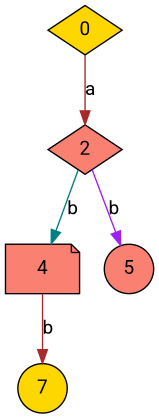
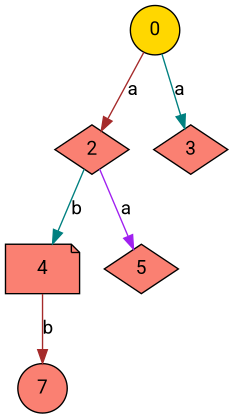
  strict digraph {
    fontname=Roboto
    node [fillcolor=salmon fontname=Roboto shape=circle style=filled]
    edge [color=teal fontname=Roboto]
    2 [shape=diamond]
    4 [shape=note]
-   5
-   7 [fillcolor=gold]
-   0 [fillcolor=gold shape=diamond]
+   5 [shape=diamond]
+   7
+   0 [fillcolor=gold]
+   3 [shape=diamond]
    2 -> 4 [label=b]
-   2 -> 5 [color=purple label=b]
+   2 -> 5 [color=purple label=a]
    4 -> 7 [color=brown label=b]
    0 -> 2 [color=brown label=a]
+   0 -> 3 [label=a]
  }
